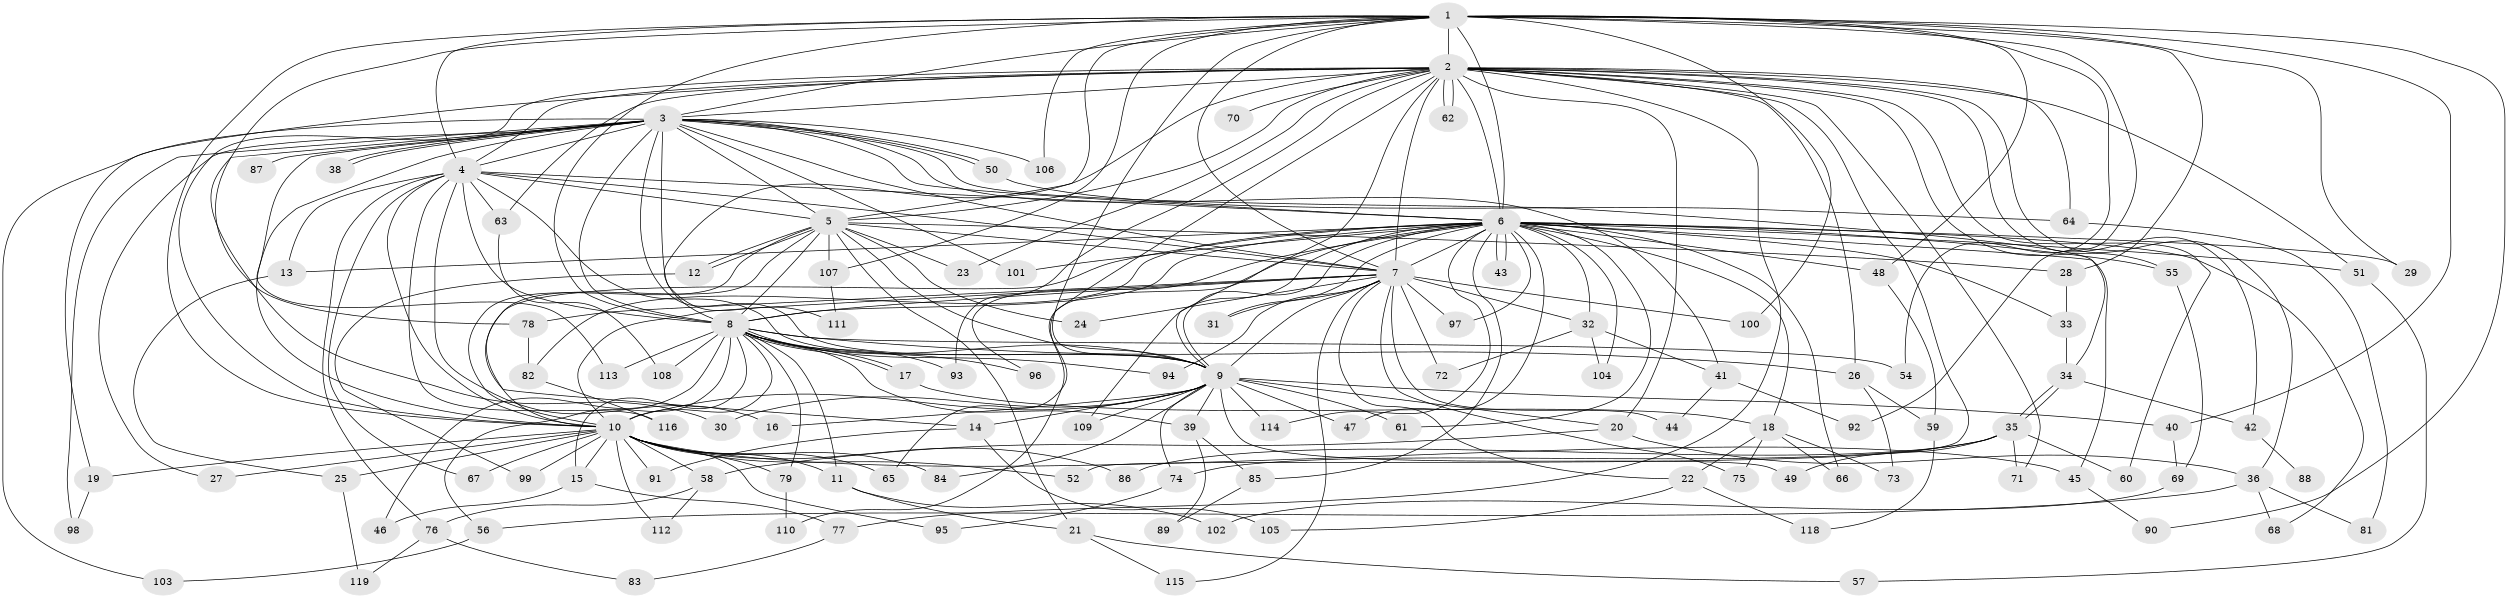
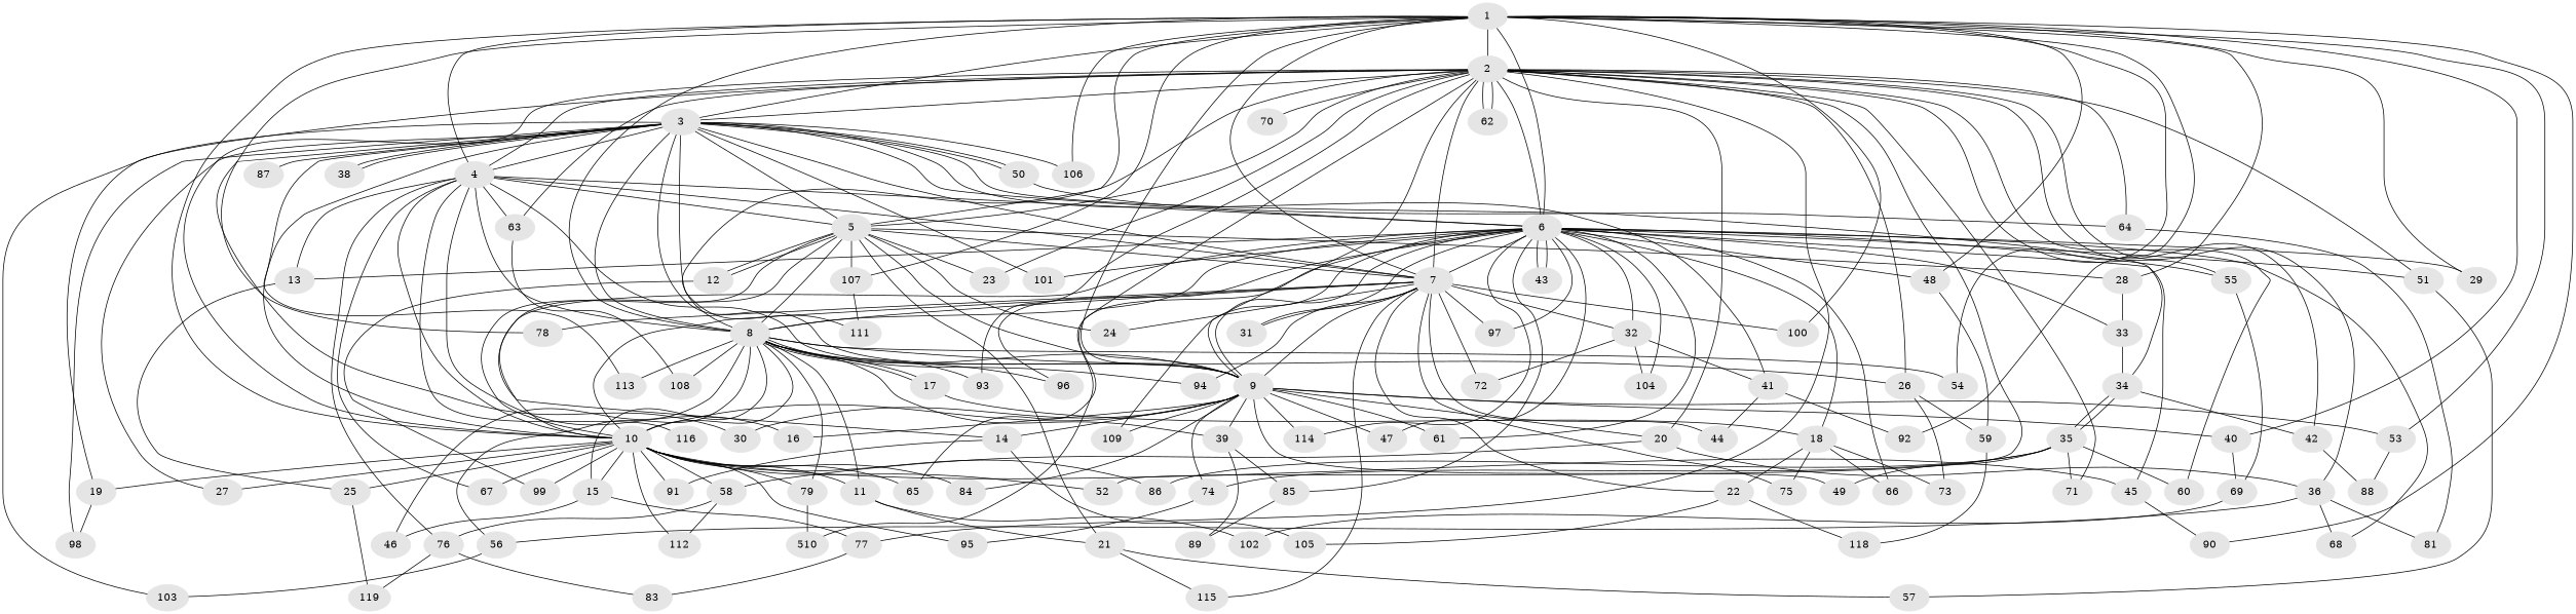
  graph {
    node [color=gray90 style=filled]
    1
    2
    3
    4
    5
    6
    7
    8
    9
    10
    28
    29
    40
    48
+   53
    54
    78
    90
    92
    100
    106
    107
    19
    20
    23
    26
    36
    42
    51
    52
    55
    60
    62
    63
    64
    70
    71
    77
    93
-   110
+   110 [label=510]
    87
    27
    30
    34
    38
    41
    50
    98
    101
    103
    111
    113
    13
    16
    67
    76
    116
    12
    14
    21
    24
    18
    31
    32
    33
    43
    45
    47
    61
    65
    66
    68
-   82
    85
    96
    97
    104
    109
    114
    22
    44
    72
    75
    94
    115
    11
    15
    17
    39
    46
    56
    79
    108
    49
    74
    84
    25
    58
    86
    91
    95
    99
    112
    69
    59
    88
    73
    81
    57
    83
    35
    n112 [label=119]
    105
    89
    118
    102
    1 -- 2
    1 -- 3
    1 -- 4
    1 -- 5
    1 -- 6
    1 -- 7
    1 -- 8
    1 -- 9
    1 -- 10
    1 -- 28
    1 -- 29
    1 -- 40
    1 -- 48
+   1 -- 53
    1 -- 54
    1 -- 78
    1 -- 90
    1 -- 92
    1 -- 100
    1 -- 106
    1 -- 107
    2 -- 3
    2 -- 4
    2 -- 5
    2 -- 6
    2 -- 7
    2 -- 8
    2 -- 9
    2 -- 10
    2 -- 19
    2 -- 20
    2 -- 23
    2 -- 26
    2 -- 36
    2 -- 42
    2 -- 51
    2 -- 52
    2 -- 55
    2 -- 60
    2 -- 62
    2 -- 62
    2 -- 63
    2 -- 64
    2 -- 70
    2 -- 71
    2 -- 77
    2 -- 93
    2 -- 110
    3 -- 4
    3 -- 5
    3 -- 6
    3 -- 7
    3 -- 8
    3 -- 9
    3 -- 10
    3 -- 106
    3 -- 87
    3 -- 27
    3 -- 30
    3 -- 34
    3 -- 38
    3 -- 38
    3 -- 41
    3 -- 50
    3 -- 50
    3 -- 98
    3 -- 101
    3 -- 103
    3 -- 111
    3 -- 113
    4 -- 5
    4 -- 6
    4 -- 7
    4 -- 8
    4 -- 9
    4 -- 10
    4 -- 63
    4 -- 13
    4 -- 16
    4 -- 67
    4 -- 76
    4 -- 116
    5 -- 7
    5 -- 8
    5 -- 9
    5 -- 10
    5 -- 28
    5 -- 107
    5 -- 23
    5 -- 12
    5 -- 12
    5 -- 14
    5 -- 21
    5 -- 24
    6 -- 7
    6 -- 8
    6 -- 9
    6 -- 10
    6 -- 29
    6 -- 48
    6 -- 51
    6 -- 55
    6 -- 101
    6 -- 13
    6 -- 18
    6 -- 31
    6 -- 32
    6 -- 33
    6 -- 43
    6 -- 43
    6 -- 45
    6 -- 47
    6 -- 61
    6 -- 65
    6 -- 66
    6 -- 68
-   6 -- 82
    6 -- 85
    6 -- 96
    6 -- 97
    6 -- 104
    6 -- 109
    6 -- 114
    7 -- 8
    7 -- 9
    7 -- 10
    7 -- 78
    7 -- 100
    7 -- 24
    7 -- 31
    7 -- 32
    7 -- 97
    7 -- 22
    7 -- 44
    7 -- 72
    7 -- 75
    7 -- 94
    7 -- 115
    8 -- 9
    8 -- 10
    8 -- 54
    8 -- 26
    8 -- 93
    8 -- 113
    8 -- 96
    8 -- 94
    8 -- 11
    8 -- 15
    8 -- 17
    8 -- 17
    8 -- 39
    8 -- 46
    8 -- 56
    8 -- 79
    8 -- 108
    9 -- 10
    9 -- 40
+   9 -- 53
    9 -- 20
    9 -- 30
    9 -- 16
    9 -- 14
    9 -- 47
    9 -- 61
    9 -- 109
    9 -- 114
    9 -- 39
    9 -- 49
    9 -- 74
    9 -- 84
    10 -- 19
    10 -- 52
    10 -- 27
    10 -- 67
    10 -- 45
    10 -- 65
    10 -- 11
    10 -- 15
    10 -- 79
    10 -- 84
    10 -- 25
    10 -- 58
    10 -- 86
    10 -- 91
    10 -- 95
    10 -- 99
    10 -- 112
    28 -- 33
    40 -- 69
    48 -- 59
-   78 -- 82
+   53 -- 88
    107 -- 111
    19 -- 98
    20 -- 36
    20 -- 58
    26 -- 59
    26 -- 73
    36 -- 68
    36 -- 56
    36 -- 81
    42 -- 88
    51 -- 57
    55 -- 69
    63 -- 108
    64 -- 81
    77 -- 83
    34 -- 42
    34 -- 35
    34 -- 35
    41 -- 92
    41 -- 44
    50 -- 64
    13 -- 25
    76 -- 83
    76 -- n112
    12 -- 99
    14 -- 91
    14 -- 105
    21 -- 115
    21 -- 57
    18 -- 66
    18 -- 22
    18 -- 75
    18 -- 73
    32 -- 41
    32 -- 104
    32 -- 72
    33 -- 34
    45 -- 90
-   82 -- 116
    85 -- 89
    22 -- 105
    22 -- 118
    11 -- 21
    11 -- 102
    15 -- 77
    15 -- 46
    17 -- 18
    39 -- 85
    39 -- 89
    56 -- 103
    79 -- 110
    74 -- 95
    25 -- n112
    58 -- 76
    58 -- 112
    69 -- 102
    59 -- 118
    35 -- 60
    35 -- 71
    35 -- 49
    35 -- 74
    35 -- 86
  }
